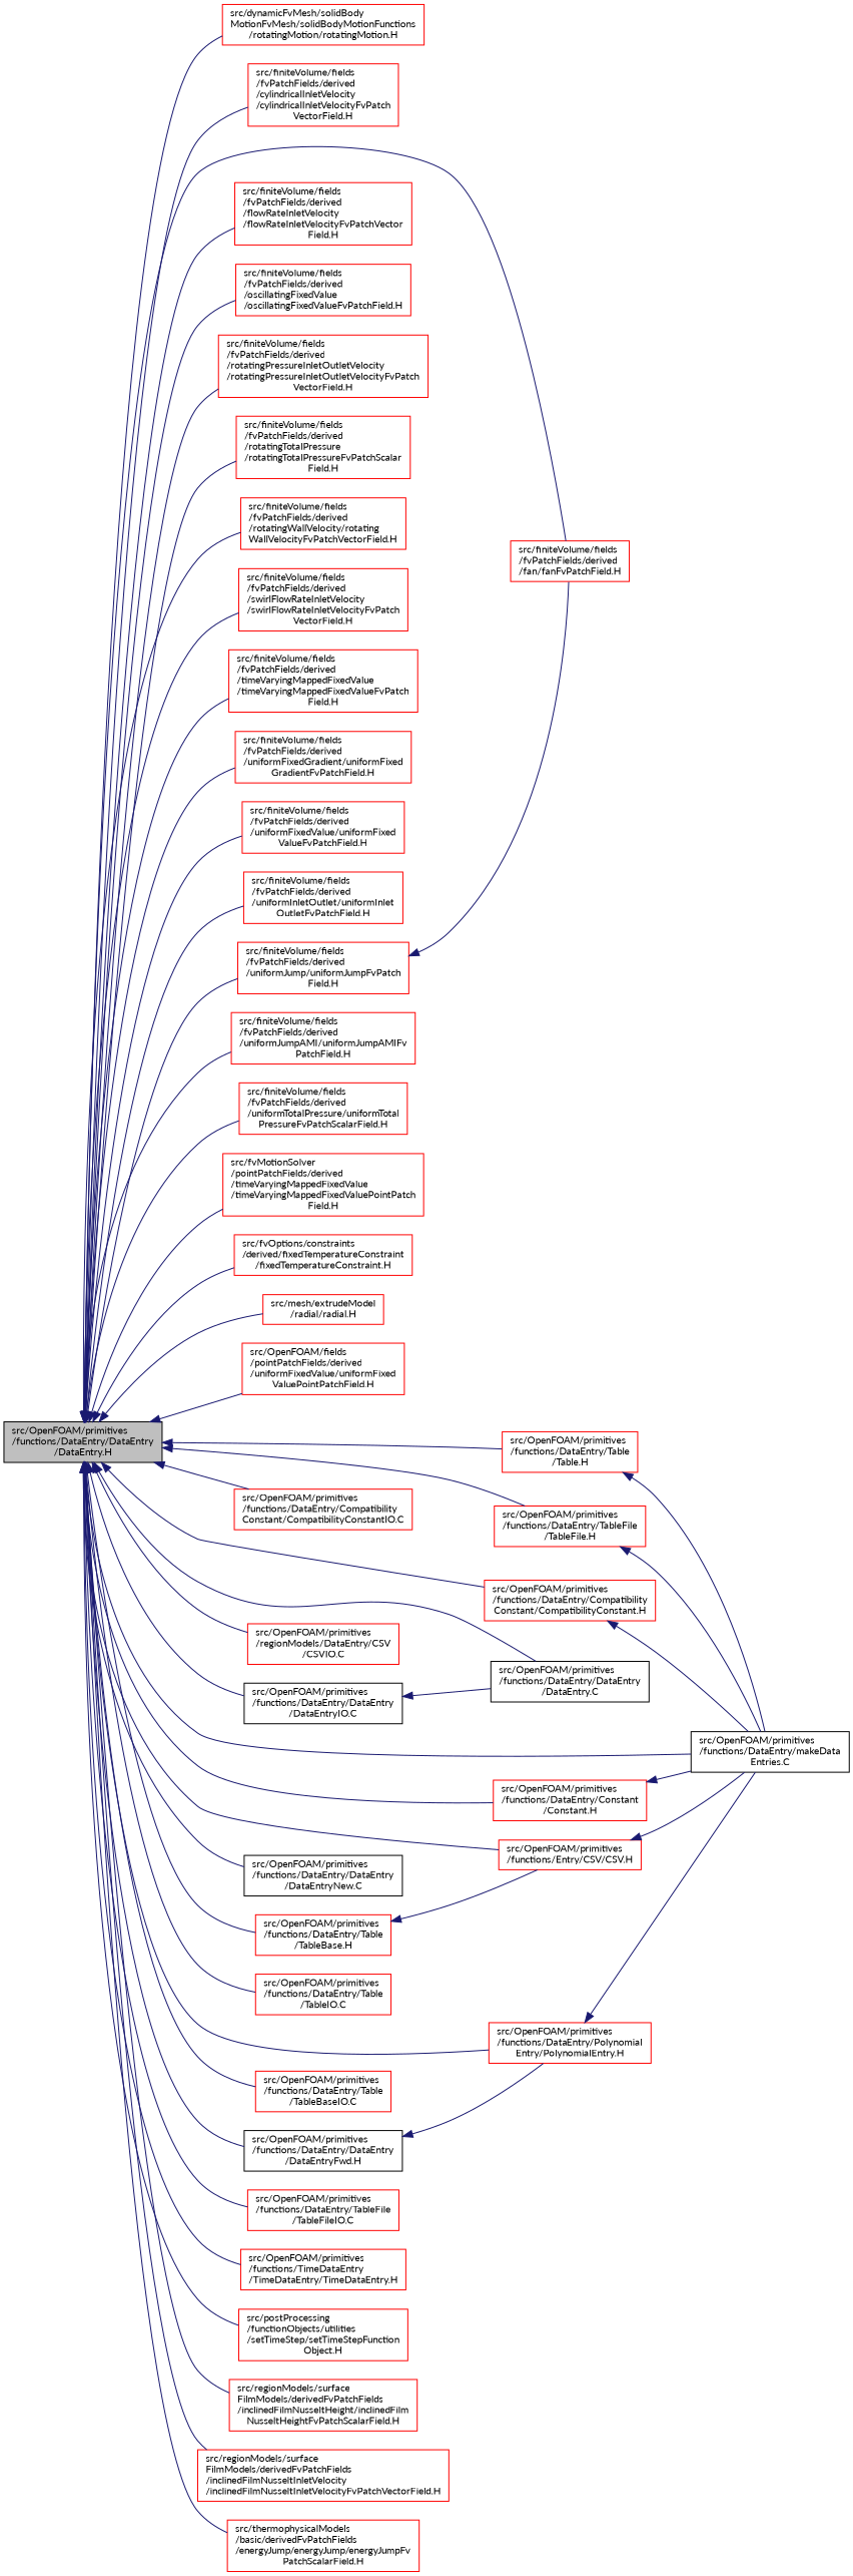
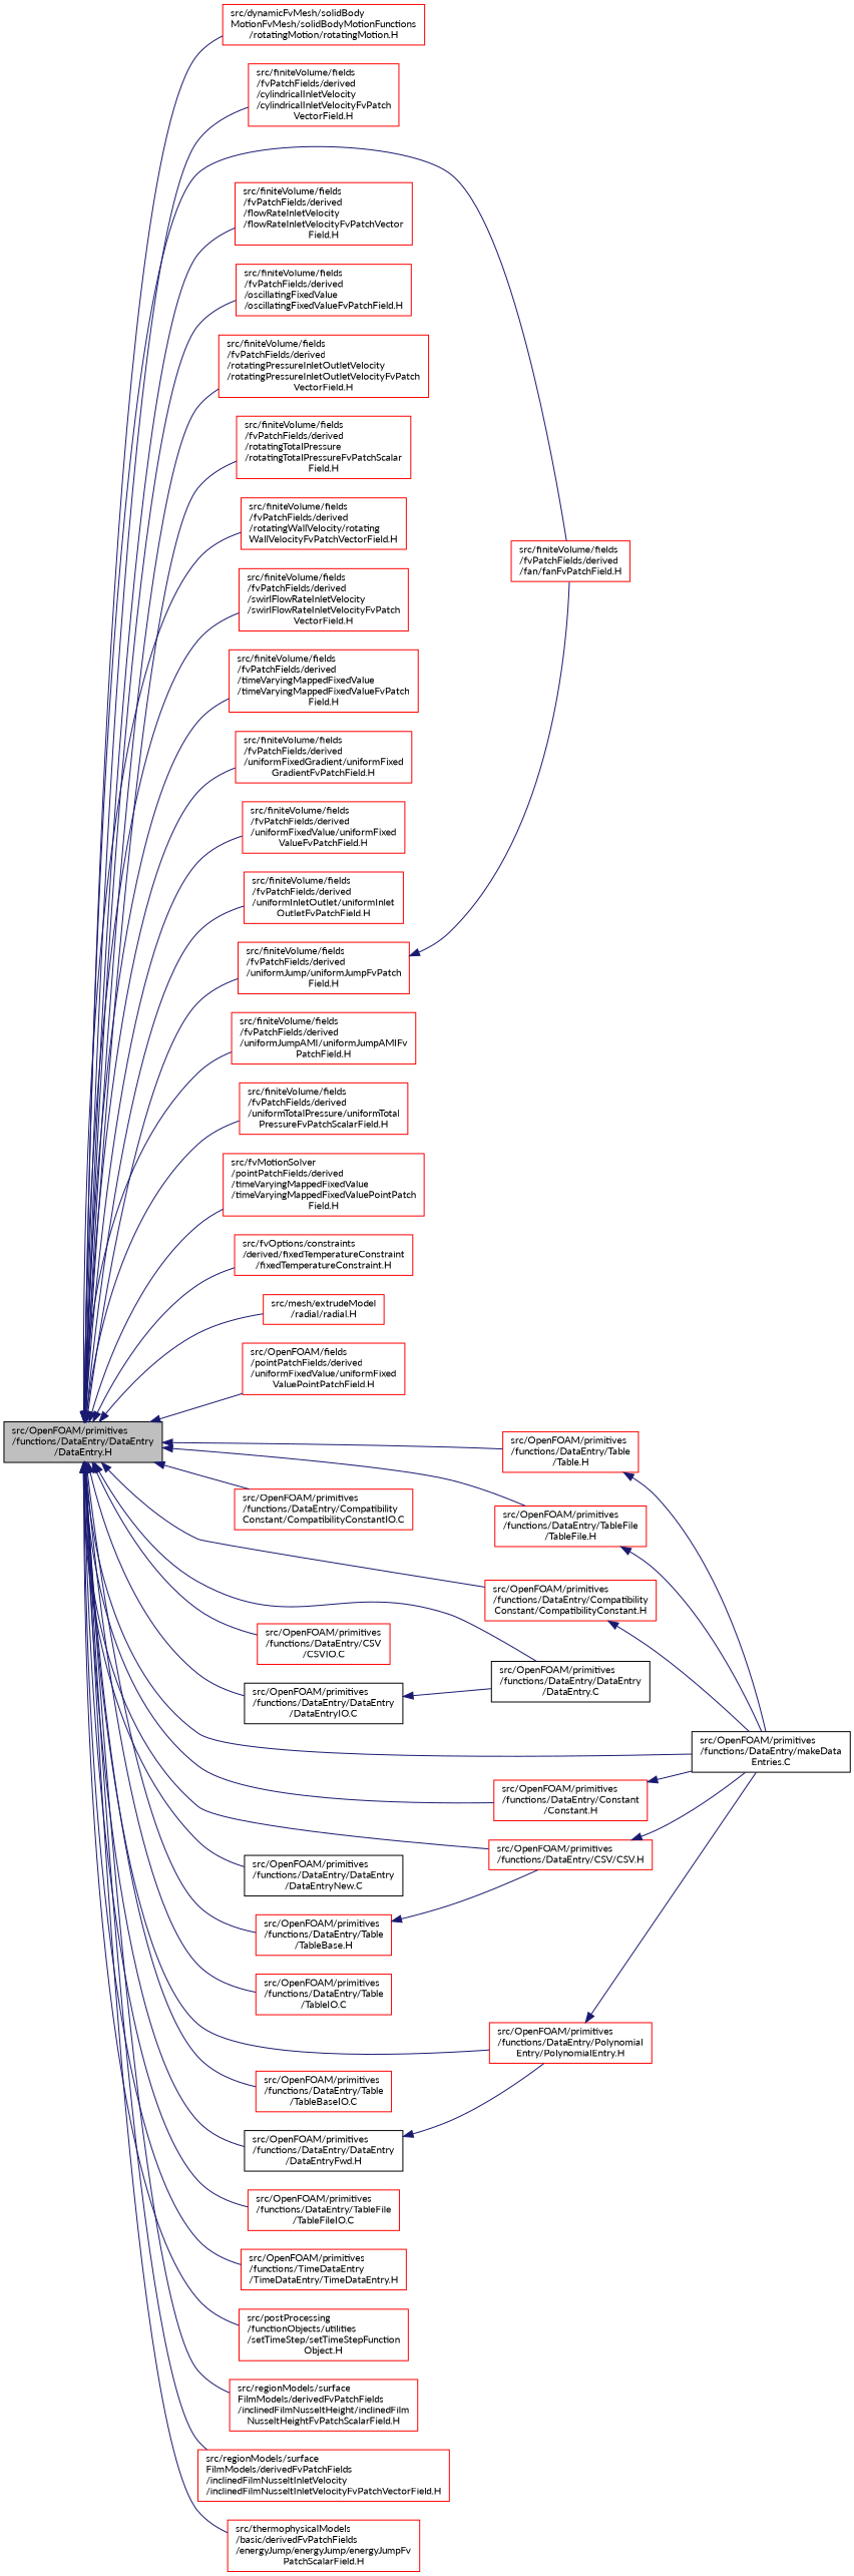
  digraph {
    fontname=Lato
    rankdir=LR
    node [color=red fontname=Lato fontsize=10 shape=record]
    edge [color=midnightblue dir=back fontname=Lato fontsize=10 labelfontname=FreeSans labelfontsize=10 style=solid]
    n1 [color=black fillcolor=grey75 fontcolor=black height=0.2 label="src/OpenFOAM/primitives\l/functions/DataEntry/DataEntry\l/DataEntry.H" style=filled width=0.4]
    n2 [height=0.2 label="src/dynamicFvMesh/solidBody\lMotionFvMesh/solidBodyMotionFunctions\l/rotatingMotion/rotatingMotion.H" width=0.4]
    n3 [height=0.2 label="src/finiteVolume/fields\l/fvPatchFields/derived\l/cylindricalInletVelocity\l/cylindricalInletVelocityFvPatch\lVectorField.H" width=0.4]
    n4 [height=0.2 label="src/finiteVolume/fields\l/fvPatchFields/derived\l/fan/fanFvPatchField.H" width=0.4]
    n5 [height=0.2 label="src/finiteVolume/fields\l/fvPatchFields/derived\l/flowRateInletVelocity\l/flowRateInletVelocityFvPatchVector\lField.H" width=0.4]
    n6 [height=0.2 label="src/finiteVolume/fields\l/fvPatchFields/derived\l/oscillatingFixedValue\l/oscillatingFixedValueFvPatchField.H" width=0.4]
    n7 [height=0.2 label="src/finiteVolume/fields\l/fvPatchFields/derived\l/rotatingPressureInletOutletVelocity\l/rotatingPressureInletOutletVelocityFvPatch\lVectorField.H" width=0.4]
    n8 [height=0.2 label="src/finiteVolume/fields\l/fvPatchFields/derived\l/rotatingTotalPressure\l/rotatingTotalPressureFvPatchScalar\lField.H" width=0.4]
    n9 [height=0.2 label="src/finiteVolume/fields\l/fvPatchFields/derived\l/rotatingWallVelocity/rotating\lWallVelocityFvPatchVectorField.H" width=0.4]
    n10 [height=0.2 label="src/finiteVolume/fields\l/fvPatchFields/derived\l/swirlFlowRateInletVelocity\l/swirlFlowRateInletVelocityFvPatch\lVectorField.H" width=0.4]
    n11 [height=0.2 label="src/finiteVolume/fields\l/fvPatchFields/derived\l/timeVaryingMappedFixedValue\l/timeVaryingMappedFixedValueFvPatch\lField.H" width=0.4]
    n12 [height=0.2 label="src/finiteVolume/fields\l/fvPatchFields/derived\l/uniformFixedGradient/uniformFixed\lGradientFvPatchField.H" width=0.4]
    n13 [height=0.2 label="src/finiteVolume/fields\l/fvPatchFields/derived\l/uniformFixedValue/uniformFixed\lValueFvPatchField.H" width=0.4]
    n14 [height=0.2 label="src/finiteVolume/fields\l/fvPatchFields/derived\l/uniformInletOutlet/uniformInlet\lOutletFvPatchField.H" width=0.4]
    n15 [height=0.2 label="src/finiteVolume/fields\l/fvPatchFields/derived\l/uniformJump/uniformJumpFvPatch\lField.H" width=0.4]
    n16 [height=0.2 label="src/finiteVolume/fields\l/fvPatchFields/derived\l/uniformJumpAMI/uniformJumpAMIFv\lPatchField.H" width=0.4]
    n17 [height=0.2 label="src/finiteVolume/fields\l/fvPatchFields/derived\l/uniformTotalPressure/uniformTotal\lPressureFvPatchScalarField.H" width=0.4]
    n18 [height=0.2 label="src/fvMotionSolver\l/pointPatchFields/derived\l/timeVaryingMappedFixedValue\l/timeVaryingMappedFixedValuePointPatch\lField.H" width=0.4]
    n19 [height=0.2 label="src/fvOptions/constraints\l/derived/fixedTemperatureConstraint\l/fixedTemperatureConstraint.H" width=0.4]
    n20 [height=0.2 label="src/mesh/extrudeModel\l/radial/radial.H" width=0.4]
    n21 [height=0.2 label="src/OpenFOAM/fields\l/pointPatchFields/derived\l/uniformFixedValue/uniformFixed\lValuePointPatchField.H" width=0.4]
    n22 [height=0.2 label="src/OpenFOAM/primitives\l/functions/DataEntry/Compatibility\lConstant/CompatibilityConstant.H" width=0.4]
    n23 [color=black height=0.2 label="src/OpenFOAM/primitives\l/functions/DataEntry/makeData\lEntries.C" width=0.4]
    n24 [height=0.2 label="src/OpenFOAM/primitives\l/functions/DataEntry/Compatibility\lConstant/CompatibilityConstantIO.C" width=0.4]
    n25 [height=0.2 label="src/OpenFOAM/primitives\l/functions/DataEntry/Constant\l/Constant.H" width=0.4]
-   n26 [height=0.2 label="src/OpenFOAM/primitives\l/functions/Entry/CSV/CSV.H" width=0.4]
-   n27 [height=0.2 label="src/OpenFOAM/primitives\l/regionModels/DataEntry/CSV\l/CSVIO.C" width=0.4]
+   n26 [height=0.2 label="src/OpenFOAM/primitives\l/functions/DataEntry/CSV/CSV.H" width=0.4]
+   n27 [height=0.2 label="src/OpenFOAM/primitives\l/functions/DataEntry/CSV\l/CSVIO.C" width=0.4]
    n28 [color=black height=0.2 label="src/OpenFOAM/primitives\l/functions/DataEntry/DataEntry\l/DataEntry.C" width=0.4]
    n29 [color=black height=0.2 label="src/OpenFOAM/primitives\l/functions/DataEntry/DataEntry\l/DataEntryIO.C" width=0.4]
    n30 [color=black height=0.2 label="src/OpenFOAM/primitives\l/functions/DataEntry/DataEntry\l/DataEntryFwd.H" width=0.4]
    n31 [height=0.2 label="src/OpenFOAM/primitives\l/functions/DataEntry/Polynomial\lEntry/PolynomialEntry.H" width=0.4]
    n32 [color=black height=0.2 label="src/OpenFOAM/primitives\l/functions/DataEntry/DataEntry\l/DataEntryNew.C" width=0.4]
    n33 [height=0.2 label="src/OpenFOAM/primitives\l/functions/DataEntry/Table\l/Table.H" width=0.4]
    n34 [height=0.2 label="src/OpenFOAM/primitives\l/functions/DataEntry/Table\l/TableIO.C" width=0.4]
    n35 [height=0.2 label="src/OpenFOAM/primitives\l/functions/DataEntry/Table\l/TableBase.H" width=0.4]
    n36 [height=0.2 label="src/OpenFOAM/primitives\l/functions/DataEntry/Table\l/TableBaseIO.C" width=0.4]
    n37 [height=0.2 label="src/OpenFOAM/primitives\l/functions/DataEntry/TableFile\l/TableFile.H" width=0.4]
    n38 [height=0.2 label="src/OpenFOAM/primitives\l/functions/DataEntry/TableFile\l/TableFileIO.C" width=0.4]
    n39 [height=0.2 label="src/OpenFOAM/primitives\l/functions/TimeDataEntry\l/TimeDataEntry/TimeDataEntry.H" width=0.4]
    n40 [height=0.2 label="src/postProcessing\l/functionObjects/utilities\l/setTimeStep/setTimeStepFunction\lObject.H" width=0.4]
    n41 [height=0.2 label="src/regionModels/surface\lFilmModels/derivedFvPatchFields\l/inclinedFilmNusseltHeight/inclinedFilm\lNusseltHeightFvPatchScalarField.H" width=0.4]
    n42 [height=0.2 label="src/regionModels/surface\lFilmModels/derivedFvPatchFields\l/inclinedFilmNusseltInletVelocity\l/inclinedFilmNusseltInletVelocityFvPatchVectorField.H" width=0.4]
    n43 [height=0.2 label="src/thermophysicalModels\l/basic/derivedFvPatchFields\l/energyJump/energyJump/energyJumpFv\lPatchScalarField.H" width=0.4]
    n1 -> n2
    n1 -> n3
    n1 -> n4
    n1 -> n5
    n1 -> n6
    n1 -> n7
    n1 -> n8
    n1 -> n9
    n1 -> n10
    n1 -> n11
    n1 -> n12
    n1 -> n13
    n1 -> n14
    n1 -> n15
    n1 -> n16
    n1 -> n17
    n1 -> n18
    n1 -> n19
    n1 -> n20
    n1 -> n21
    n1 -> n22
    n1 -> n23
    n1 -> n24
    n1 -> n25
    n1 -> n26
    n1 -> n27
    n1 -> n28
    n1 -> n29
    n1 -> n30
    n1 -> n31
    n1 -> n32
    n1 -> n33
    n1 -> n34
    n1 -> n35
    n1 -> n36
    n1 -> n37
    n1 -> n38
    n1 -> n39
    n1 -> n40
    n1 -> n41
    n1 -> n42
    n1 -> n43
    n15 -> n4
    n22 -> n23
    n25 -> n23
    n26 -> n23
    n29 -> n28
    n30 -> n31
    n31 -> n23
    n33 -> n23
    n35 -> n26
    n37 -> n23
  }
